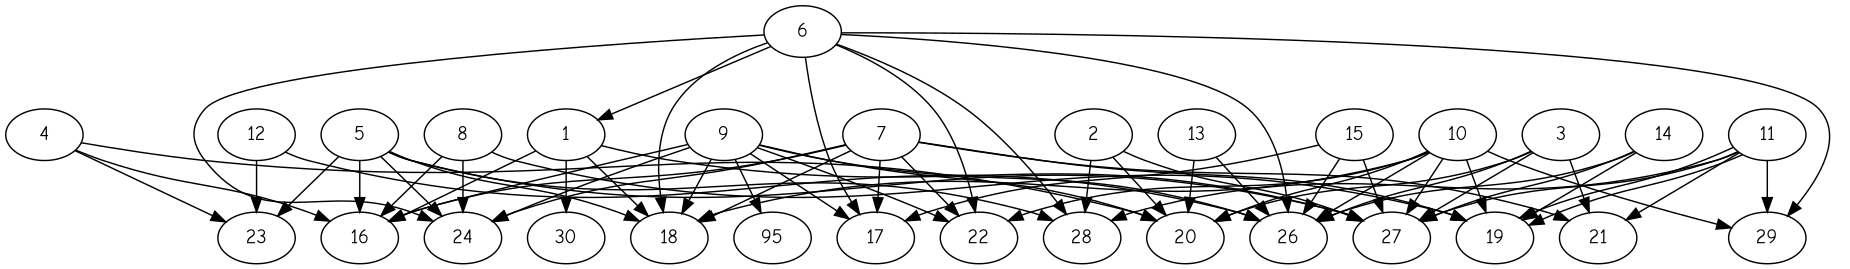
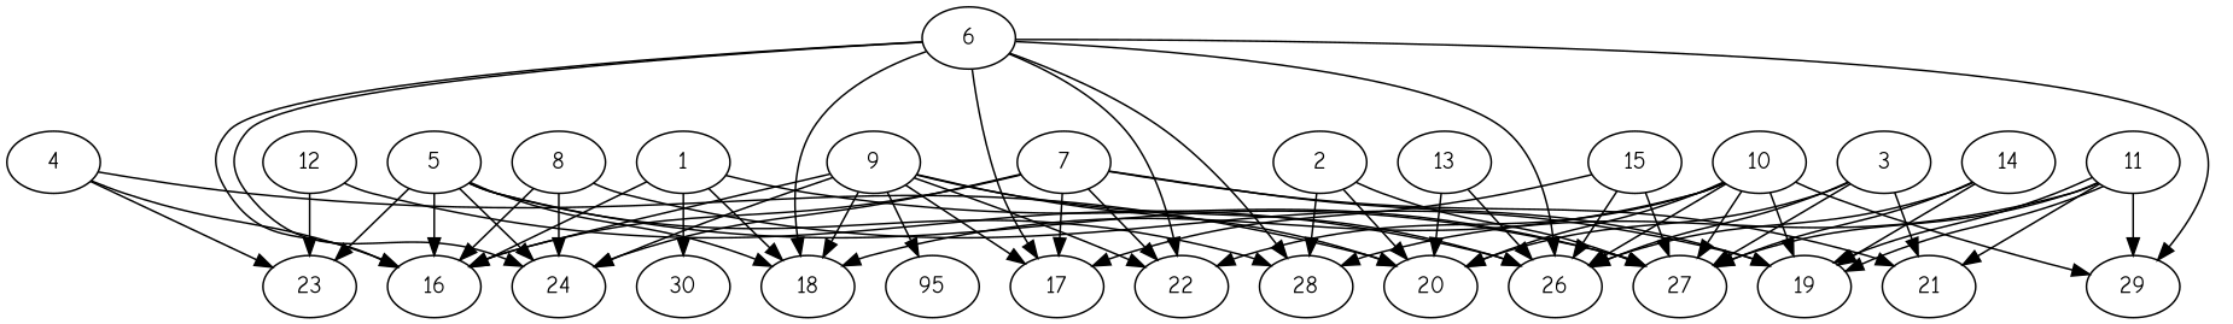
  digraph {
    fontname="Comic Neue"
    node [alpha=0.12 fontname="Comic Neue"]
    edge [fontname="Comic Neue"]
    1 [alpha=0.17 expect_size=13375488]
    16 [alpha=0.03 expect_size=8372224]
    18 [alpha=0.19 expect_size=39038976]
    27 [alpha=0.13 expect_size=32933888]
    30 [expect_size=39645184]
    2 [alpha=0.07 expect_size=48562176]
    20 [alpha=0.04 expect_size=36361216]
    28 [alpha=0.05 expect_size=43101184]
    3 [alpha=0.06 expect_size=29031424]
    21 [expect_size=26962944]
    26 [alpha=0.11 expect_size=25722880]
    4 [alpha=0.20 expect_size=51259392]
    23 [alpha=0.15 expect_size=28468224]
    5 [alpha=0.16 expect_size=7367680]
    24 [expect_size=44178432]
    6 [alpha=0.03 expect_size=16721920]
    17 [alpha=0.04 expect_size=14945280]
    22 [alpha=0.19 expect_size=18091008]
    29 [alpha=0.20 expect_size=41890816]
    7 [alpha=0.10 expect_size=5345280]
    19 [alpha=0.19 expect_size=8823808]
    8 [alpha=0.07 expect_size=29855744]
    9 [expect_size=11118592]
    n24 [alpha=0.09 expect_size=9160704 label=95]
    10 [alpha=0.16 expect_size=46763008]
    11 [alpha=0.16 expect_size=41944064]
    12 [alpha=0.04 expect_size=33882112]
    13 [alpha=0.07 expect_size=51347456]
    14 [alpha=0.05 expect_size=17623040]
    15 [alpha=0.07 expect_size=16994304]
    1 -> 16
    1 -> 18
    1 -> 27
    1 -> 30
    2 -> 27
    2 -> 20
    2 -> 28
    3 -> 27
    3 -> 20
    3 -> 21
    3 -> 26
    4 -> 16
    4 -> 20
    4 -> 23
    5 -> 16
    5 -> 18
    5 -> 27
    5 -> 28
    5 -> 23
    5 -> 24
-   6 -> 1
+   6 -> 16
    6 -> 18
    6 -> 28
    6 -> 26
    6 -> 24
    6 -> 17
    6 -> 22
    6 -> 29
    7 -> 16
-   7 -> 18
    7 -> 21
    7 -> 24
    7 -> 17
    7 -> 22
    7 -> 19
    8 -> 16
    8 -> 24
    8 -> 19
    9 -> 16
    9 -> 18
    9 -> 20
    9 -> 26
    9 -> 24
    9 -> 17
    9 -> 22
    9 -> n24
    10 -> 18
    10 -> 27
    10 -> 20
    10 -> 26
    10 -> 22
    10 -> 29
    10 -> 19
    11 -> 27
    11 -> 28
    11 -> 21
    11 -> 29
    11 -> 19
    11 -> 19
    12 -> 26
    12 -> 23
    13 -> 20
    13 -> 26
    14 -> 27
    14 -> 26
    14 -> 19
    15 -> 27
    15 -> 26
    15 -> 17
  }
